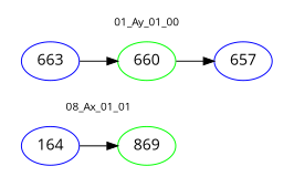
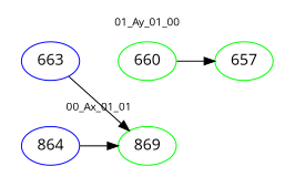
  digraph {
    fontname="Open Sans"
    rankdir=LR
    node [color=green fontname="Open Sans"]
    edge [color=black fontname="Open Sans"]
    n1 [color=blue label=663]
-   n2 [color=blue label=657]
+   n2 [label=657]
    n3 [label=660]
-   n4 [color=blue label=164]
+   n4 [color=blue label=864]
    n5 [label=869]
    subgraph cluster_1 {
      color=white
      fontsize=10
      label="01_Ay_01_00"
      n1
      n2
      n3
    }
    subgraph cluster_2 {
      color=white
      fontsize=10
-     label="08_Ax_01_01"
+     label="00_Ax_01_01"
      n4
      n5
    }
-   n1 -> n3
+   n1 -> n5
    n3 -> n2
    n4 -> n5
  }
